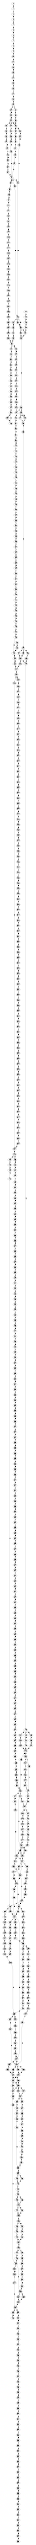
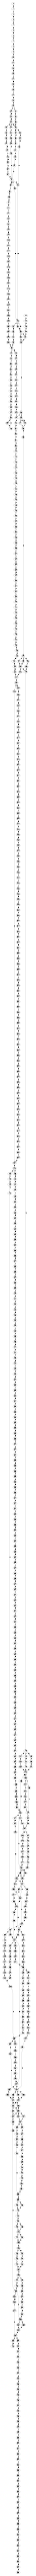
  strict digraph {
    S0
    S1
    S2
    S3
    S4
    S5
    S6
    S7
    S8
    S9
    S10
    S11
    S12
    S13
    S14
    S15
    S16
    S17
    S18
    S19
    S20
    S21
    S22
    S23
    S24
    S25
    S26
    S27
    S28
    S29
    S30
    S31
    S32
    S33
    S34
    S35
    S36
    S37
    S38
    S39
    S40
    S41
    S42
    S43
    S44
    S45
    S46
    S47
    S48
    S49
    S50
    S51
    S52
    S53
    S54
    S55
    S56
    S57
    S58
    S59
    S60
    S61
    S62
    S63
    S64
    S65
    S66
    S67
    S68
    S69
    S70
    S71
    S72
    S73
    S74
    S75
    S76
    S77
    S78
    S79
    S80
    S81
    S82
    S83
    S84
    S85
    S86
    S87
    S88
    S89
    S90
    S91
    S92
    S93
    S94
    S95
    S96
    S97
    S98
    S99
    S100
    S101
    S102
    S103
    S104
    S105
    S106
    S107
    S108
    S109
    S110
    S111
    S112
    S113
    S114
    S115
    S116
    S117
    S118
    S119
    S120
    S121
    S122
    S123
    S124
    S125
    S126
    S127
    S128
    S129
    S130
    S131
    S132
    S133
    S134
    S135
    S136
    S137
    S138
    S139
    S140
    S141
    S142
    S143
    S144
    S145
    S146
    S147
    S148
    S149
    S150
    S151
    S152
    S153
    S154
    S155
    S156
    S157
    S158
    S159
    S160
    S161
    S162
    S163
    S164
    S165
    S166
    S167
    S168
    S169
    S170
    S171
    S219
    S173
    S172
    S174
    S175
    S176
    S178
    S179
    S180
    S181
    S182
    S183
    S184
    S185
    S186
    S177
    S187
    S188
    S189
    S190
    S191
    S192
    S193
    S194
    S195
    S196
    S197
    S198
    S199
    S200
    S201
    S202
    S203
    S204
    S205
    S206
    S207
    S208
    S209
    S210
    S211
    S212
    S213
    S214
    S215
    S216
    S217
    S218
    S220
    S221
    S222
    S223
    S224
    S225
    S226
    S227
    S228
    S229
    S230
    S231
    S232
    S233
    S234
    S235
    S236
    S237
    S238
    S239
    S240
    S241
    S242
    S243
    S244
    S245
    S246
    S247
    S248
    S249
    S250
    S251
    S252
    S253
    S254
    S255
    S256
    S257
    S258
    S259
    S260
    S261
    S262
    S263
    S264
    S265
    S266
    S267
    S268
    S269
    S270
    S271
    S272
    S273
    S274
    S275
    S276
    S277
    S278
    S279
    S280
    S281
    S282
    S283
    S284
    S285
    S286
    S287
    S288
    S289
    S290
    S291
    S292
    S293
    S294
    S295
    S296
    S297
    S298
    S299
    S300
    S301
    S302
    S303
    S304
    S305
    S306
    S307
    S308
    S309
    S310
    S311
    S312
    S313
    S314
    S315
    S316
    S317
    S318
    S319
    S321
    S322
    S323
    S324
    S325
    S326
    S327
    S328
    S329
    S330
    S331
    S332
    S333
    S334
    S335
    S336
    S337
    S338
    S339
    S340
    S341
    S342
    S343
    S344
    S345
    S346
    S347
    S348
    S349
    S350
    S351
    S352
    S353
    S354
    S355
    S356
    S357
    S358
    S359
    S360
    S361
    S362
    S363
    S364
    S365
    S366
    S367
    S368
    S369
    S370
    S371
    S372
    S373
    S374
    S375
    S376
    S377
    S378
    S379
    S380
    S381
    S382
    S383
    S384
    S385
    S386
    S387
    S388
    S389
    S390
    S391
    S392
    S393
    S394
    S395
    S396
    S397
    S398
    S399
    S400
    S401
    S402
    S403
    S404
    S405
    S406
    S407
    S408
    S409
    S410
    S411
    S412
    S413
    S414
    S415
    S416
    S417
    S418
    S419
    S420
    S421
    S422
    S423
    S424
    S425
    S426
    S427
    S428
    S429
    S430
    S431
    S432
    S433
    S434
    S435
    S436
    S437
    S438
    S439
    S440
    S441
    S442
    S443
    S444
    S445
    S446
    S447
    S448
    S449
    S450
    S451
    S452
    S453
    S454
    S455
    S456
    S457
    S458
    S459
    S460
    S461
    S462
    S463
    S464
    S465
    S466
    S467
    S468
    S469
    S470
    S471
    S472
    S473
    S474
    S475
    S476
    S477
    S478
    S479
    S480
    S481
    S482
    S483
    S484
    S485
    S486
    S487
    S488
    S489
    S490
    S491
    S492
    S493
    S494
    S495
    S496
    S497
    S498
    S499
    S500
    S501
    S502
    S503
    S504
    S505
    S506
    S507
    S508
    S509
    S510
    S511
    S512
    S513
    S514
    S515
    S516
    S517
    S518
    S519
    S520
    S521
    S522
    S523
    S524
    S525
    S526
    S527
    S528
    S529
    S530
    S531
    S532
    S533
    S534
    S535
    S536
    S537
    S538
    S539
    S540
    n541 [label=S841]
    S542
    S543
    S544
    S545
    S546
    S547
    S548
    S549
    S550
    S551
    S552
    S553
    S554
    S555
    S556
    S557
    S558
    S559
    S560
    S561
    S562
    S563
    S564
    S565
    S566
    S567
    S568
    S569
    S570
    S571
    S572
    S573
    S574
    S575
    S576
    S577
    S578
    S579
    S580
    S581
    S582
    S583
    S584
    S585
    S586
    S587
    S588
    S589
    S590
    S591
    S592
    S593
    S594
    S595
    S596
    S597
    S598
    S599
    S600
    S601
    S602
    S603
    S604
    S605
    S606
    S607
    S608
    S609
    S610
    S611
    S612
    S613
    S614
    S615
    S616
    S617
    S618
    S619
    S620
    S621
    S622
    S623
    S624
    S625
    S626
    S627
    S628
    S629
    S630
    S631
    S632
    S633
    S634
    S635
    S636
    S637
    S638
    S639
    S640
    S641
    S642
    S643
    S644
    S645
    S646
    S647
    S648
    S649
    S650
    S651
    S652
    S653
    S654
    S655
    S656
    S657
    S0 -> S1 [label=R]
    S1 -> S2 [label=V]
    S2 -> S3 [label=R]
    S3 -> S4 [label=K]
    S4 -> S5 [label=N]
    S5 -> S6 [label=R]
    S6 -> S7 [label=N]
    S7 -> S8 [label=K]
    S8 -> S9 [label=F]
    S9 -> S10 [label=N]
    S10 -> S11 [label=Q]
    S11 -> S12 [label=N]
    S12 -> S13 [label=E]
    S13 -> S14 [label=S]
    S14 -> S15 [label=E]
    S15 -> S16 [label=P]
    S16 -> S17 [label=V]
    S17 -> S18 [label=K]
    S18 -> S19 [label=D]
    S19 -> S20 [label=L]
    S19 -> S21 [label=S]
    S20 -> S22 [label=E]
    S21 -> S23 [label=P]
    S22 -> S24 [label=E]
    S23 -> S25 [label=D]
    S24 -> S26 [label=E]
    S24 -> S27 [label=K]
    S24 -> S28 [label=D]
    S25 -> S26 [label=E]
    S26 -> S29 [label=E]
    S26 -> S30 [label=N]
    S27 -> S31 [label=Y]
    S28 -> S32 [label=L]
    S29 -> S33 [label=M]
    S30 -> S34 [label=K]
    S31 -> S35 [label=M]
    S32 -> S36 [label=D]
    S33 -> S37 [label=P]
    S34 -> S38 [label=E]
    S35 -> S39 [label=F]
    S36 -> S40 [label=A]
    S37 -> S41 [label=D]
    S38 -> S42 [label=K]
    S39 -> S43 [label=N]
    S40 -> S44 [label=E]
    S41 -> S45 [label=L]
    S42 -> S46 [label=E]
    S43 -> S47 [label=D]
    S44 -> S48 [label=I]
    S45 -> S49 [label=T]
    S46 -> S50 [label=V]
    S46 -> S51 [label=Y]
    S46 -> S52 [label=E]
    S47 -> S42 [label=K]
    S47 -> S53 [label=P]
    S47 -> S54 [label=E]
    S48 -> S55 [label=E]
    S49 -> S47 [label=D]
    S50 -> S52 [label=E]
    S51 -> S56 [label=E]
    S52 -> S57 [label=K]
    S52 -> S58 [label=L]
    S53 -> S46 [label=E]
    S54 -> S59 [label=S]
    S55 -> S60 [label=G]
    S56 -> S61 [label=V]
    S57 -> S62 [label=A]
    S58 -> S62 [label=A]
    S59 -> S63 [label=D]
    S60 -> S64 [label=V]
    S61 -> S65 [label=A]
    S62 -> S66 [label=A]
    S63 -> S67 [label=A]
    S64 -> S47 [label=D]
    S65 -> S68 [label=A]
    S66 -> S69 [label=T]
    S66 -> S70 [label=V]
    S67 -> S71 [label=D]
    S68 -> S72 [label=V]
    S68 -> S73 [label=E]
    S69 -> S74 [label=L]
    S69 -> S75 [label=K]
    S70 -> S75 [label=K]
    S70 -> S76 [label=D]
    S71 -> S77 [label=I]
    S72 -> S78 [label=K]
    S73 -> S79 [label=E]
    S74 -> S80 [label=I]
    S75 -> S80 [label=I]
    S76 -> S81 [label=P]
    S77 -> S82 [label=G]
    S78 -> S83 [label=I]
    S79 -> S84 [label=L]
    S80 -> S85 [label=Q]
    S81 -> S86 [label=T]
    S82 -> S87 [label=G]
    S83 -> S88 [label=Q]
    S84 -> S89 [label=K]
    S85 -> S90 [label=A]
    S86 -> S91 [label=P]
    S87 -> S92 [label=A]
    S88 -> S93 [label=T]
    S89 -> S94 [label=G]
    S90 -> S95 [label=S]
    S90 -> S96 [label=R]
    S90 -> S97 [label=L]
    S91 -> S98 [label=G]
    S92 -> S99 [label=E]
    S93 -> S100 [label=A]
    S94 -> S101 [label=I]
    S95 -> S102 [label=F]
    S96 -> S103 [label=Y]
    S97 -> S102 [label=F]
    S98 -> S104 [label=E]
    S99 -> S105 [label=L]
    S100 -> S106 [label=Y]
    S101 -> S107 [label=A]
    S102 -> S108 [label=K]
    S102 -> S109 [label=R]
    S103 -> S109 [label=R]
    S104 -> S110 [label=V]
    S105 -> S111 [label=G]
    S106 -> S112 [label=R]
    S107 -> S113 [label=Y]
    S108 -> S114 [label=D]
    S109 -> S115 [label=G]
    S110 -> S116 [label=Y]
    S111 -> S117 [label=H]
    S112 -> S118 [label=G]
    S113 -> S119 [label=N]
    S114 -> S120 [label=A]
    S115 -> S121 [label=F]
    S115 -> S122 [label=Y]
    S115 -> S123 [label=H]
    S116 -> S124 [label=F]
    S117 -> S125 [label=D]
    S118 -> S126 [label=H]
    S119 -> S127 [label=E]
    S120 -> S128 [label=A]
    S120 -> S129 [label=G]
    S121 -> S130 [label=A]
    S122 -> S131 [label=H]
    S123 -> S132 [label=L]
    S124 -> S133 [label=S]
    S125 -> S134 [label=P]
    S126 -> S135 [label=A]
    S127 -> S136 [label=E]
    S128 -> S137 [label=A]
    S129 -> S138 [label=E]
    S130 -> S139 [label=S]
    S131 -> S140 [label=V]
    S132 -> S141 [label=A]
    S133 -> S142 [label=N]
    S134 -> S143 [label=A]
    S135 -> S144 [label=G]
    S136 -> S145 [label=T]
    S137 -> S146 [label=P]
    S138 -> S147 [label=T]
    S139 -> S148 [label=R]
    S140 -> S148 [label=R]
    S141 -> S148 [label=R]
    S142 -> S149 [label=R]
    S143 -> S150 [label=H]
    S144 -> S151 [label=R]
    S145 -> S70 [label=V]
    S146 -> S152 [label=A]
    S146 -> S153 [label=K]
    S147 -> S154 [label=E]
    S148 -> S155 [label=K]
    S148 -> S156 [label=E]
    S149 -> S157 [label=S]
    S150 -> S158 [label=E]
    S151 -> S159 [label=T]
    S152 -> S160 [label=T]
    S153 -> S161 [label=E]
    S154 -> S162 [label=S]
    S155 -> S163 [label=S]
    S155 -> S164 [label=Y]
    S156 -> S165 [label=E]
    S157 -> S166 [label=P]
    S158 -> S167 [label=F]
    S159 -> S168 [label=K]
    S160 -> S169 [label=G]
    S161 -> S170 [label=N]
    S162 -> S171 [label=Q]
    S163 -> S219 [label=V]
    S164 -> S173 [label=Y]
    S165 -> S172 [label=V]
    S165 -> S174 [label=D]
    S166 -> S175 [label=A]
    S167 -> S176 [label=P]
    S168 -> S151 [label=A]
    S169 -> S178 [label=G]
    S170 -> S179 [label=K]
    S171 -> S180 [label=V]
    S219 -> S234 [label=S]
    S173 -> S183 [label=K]
    S172 -> S181 [label=A]
    S172 -> S182 [label=K]
    S174 -> S184 [label=E]
    S175 -> S185 [label=D]
    S176 -> S186 [label=Y]
    S178 -> S188 [label=L]
    S179 -> S189 [label=I]
    S180 -> S190 [label=E]
    S181 -> S191 [label=S]
    S182 -> S192 [label=Q]
    S182 -> S193 [label=K]
    S183 -> S194 [label=K]
    S184 -> S195 [label=G]
    S185 -> S196 [label=M]
    S186 -> S197 [label=G]
    S177 -> S187 [label=T]
    S187 -> S198 [label=K]
    S188 -> S199 [label=S]
    S188 -> S200 [label=N]
    S189 -> S201 [label=E]
    S190 -> S202 [label=A]
    S191 -> S203 [label=E]
    S191 -> S204 [label=L]
    S192 -> S205 [label=M]
    S193 -> S205 [label=M]
    S193 -> S206 [label=E]
    S194 -> S207 [label=K]
    S195 -> S206 [label=E]
    S196 -> S208 [label=V]
    S197 -> S209 [label=G]
    S198 -> S210 [label=D]
    S199 -> S211 [label=E]
    S200 -> S212 [label=T]
    S201 -> S213 [label=G]
    S202 -> S214 [label=L]
    S203 -> S215 [label=K]
    S204 -> S216 [label=H]
    S205 -> S217 [label=K]
    S206 -> S217 [label=K]
    S206 -> S218 [label=R]
    S207 -> S219 [label=S]
    S208 -> S220 [label=L]
    S209 -> S221 [label=V]
    S210 -> S57 [label=K]
    S211 -> S222 [label=I]
    S211 -> S223 [label=D]
    S211 -> S224 [label=E]
    S212 -> S225 [label=E]
    S213 -> S226 [label=D]
    S214 -> S227 [label=D]
    S215 -> S228 [label=Q]
    S216 -> S229 [label=S]
    S217 -> S230 [label=I]
    S217 -> S231 [label=S]
    S217 -> S232 [label=Q]
    S218 -> S233 [label=G]
    S220 -> S235 [label=F]
    S221 -> S236 [label=A]
    S222 -> S237 [label=K]
    S223 -> S238 [label=E]
    S224 -> S239 [label=A]
    S224 -> S240 [label=K]
    S225 -> S241 [label=Q]
    S226 -> S242 [label=E]
    S227 -> S243 [label=K]
    S228 -> S244 [label=P]
    S229 -> S245 [label=E]
    S230 -> S246 [label=L]
    S231 -> S247 [label=N]
    S232 -> S248 [label=E]
    S232 -> S249 [label=D]
    S233 -> S232 [label=Q]
    S234 -> S250 [label=E]
    S235 -> S251 [label=S]
    S236 -> S252 [label=N]
    S237 -> S253 [label=K]
    S238 -> S254 [label=I]
    S239 -> S255 [label=G]
    S240 -> S256 [label=A]
    S240 -> S257 [label=T]
    S240 -> S258 [label=Q]
    S241 -> S259 [label=G]
    S242 -> S260 [label=A]
    S243 -> S261 [label=L]
    S244 -> S262 [label=N]
    S245 -> S263 [label=S]
    S246 -> S264 [label=H]
    S247 -> S265 [label=E]
    S248 -> S266 [label=F]
    S248 -> S267 [label=E]
    S249 -> S188 [label=L]
    S249 -> S267 [label=E]
    S250 -> S191 [label=S]
    S251 -> S268 [label=P]
    S252 -> S269 [label=V]
    S253 -> S270 [label=T]
    S254 -> S271 [label=R]
    S255 -> S272 [label=E]
    S256 -> S272 [label=E]
    S257 -> S273 [label=Q]
    S258 -> S273 [label=Q]
    S259 -> S274 [label=G]
    S260 -> S275 [label=L]
    S261 -> S276 [label=G]
    S262 -> S277 [label=T]
    S263 -> S278 [label=D]
    S264 -> S279 [label=K]
    S265 -> S248 [label=E]
    S266 -> S280 [label=G]
    S267 -> S281 [label=P]
    S267 -> S282 [label=L]
    S268 -> S283 [label=G]
    S269 -> S284 [label=D]
    S270 -> S285 [label=T]
    S271 -> S286 [label=A]
    S272 -> S287 [label=E]
    S272 -> S288 [label=K]
    S273 -> S287 [label=E]
    S274 -> S289 [label=D]
    S275 -> S290 [label=E]
    S276 -> S291 [label=E]
    S277 -> S182 [label=K]
    S278 -> S292 [label=V]
    S279 -> S293 [label=L]
    S280 -> S211 [label=E]
    S281 -> S294 [label=Q]
    S282 -> S211 [label=E]
    S283 -> S295 [label=D]
    S284 -> S296 [label=I]
    S285 -> S297 [label=Y]
    S286 -> S298 [label=D]
    S286 -> S299 [label=A]
    S287 -> S300 [label=E]
    S287 -> S301 [label=D]
    S288 -> S300 [label=E]
    S289 -> S302 [label=Q]
    S290 -> S303 [label=E]
    S291 -> S304 [label=D]
    S292 -> S193 [label=K]
    S293 -> S305 [label=A]
    S294 -> S306 [label=T]
    S295 -> S307 [label=L]
    S296 -> S308 [label=C]
    S297 -> S309 [label=K]
    S298 -> S310 [label=S]
    S299 -> S311 [label=G]
    S300 -> S312 [label=N]
    S300 -> S313 [label=E]
    S300 -> S314 [label=D]
    S301 -> S312 [label=N]
    S302 -> S315 [label=T]
    S303 -> S316 [label=T]
    S304 -> S317 [label=F]
    S305 -> S249 [label=D]
    S306 -> S318 [label=S]
    S307 -> S319 [label=S]
    S308 -> S68 [label=A]
    S310 -> S321 [label=G]
    S311 -> S322 [label=I]
    S312 -> S323 [label=L]
    S313 -> S324 [label=I]
    S314 -> S324 [label=I]
    S315 -> S325 [label=E]
    S316 -> S326 [label=V]
    S317 -> S327 [label=D]
    S318 -> S328 [label=Q]
    S319 -> S329 [label=A]
    S321 -> S330 [label=S]
    S322 -> S331 [label=I]
    S323 -> S332 [label=K]
    S324 -> S333 [label=R]
    S324 -> S334 [label=M]
    S325 -> S335 [label=D]
    S326 -> S336 [label=M]
    S327 -> S337 [label=A]
    S328 -> S338 [label=Q]
    S329 -> S339 [label=L]
    S330 -> S340 [label=A]
    S331 -> S341 [label=Q]
    S332 -> S342 [label=K]
    S333 -> S343 [label=K]
    S334 -> S344 [label=D]
    S335 -> S345 [label=A]
    S335 -> S346 [label=C]
    S336 -> S347 [label=E]
    S337 -> S348 [label=S]
    S338 -> S286 [label=A]
    S339 -> S349 [label=E]
    S340 -> S350 [label=G]
    S341 -> S351 [label=Q]
    S342 -> S352 [label=I]
    S342 -> S353 [label=D]
    S343 -> S354 [label=Q]
    S344 -> S355 [label=I]
    S345 -> S356 [label=L]
    S346 -> S357 [label=A]
    S347 -> S358 [label=V]
    S348 -> S359 [label=E]
    S349 -> S360 [label=V]
    S350 -> S361 [label=T]
    S351 -> S362 [label=K]
    S352 -> S363 [label=H]
    S353 -> S364 [label=I]
    S353 -> S365 [label=D]
    S354 -> S366 [label=D]
    S355 -> S367 [label=P]
    S356 -> S368 [label=V]
    S357 -> S240 [label=K]
    S358 -> S369 [label=T]
    S359 -> S370 [label=K]
    S360 -> S371 [label=L]
    S361 -> S372 [label=T]
    S362 -> S373 [label=Y]
    S363 -> S374 [label=S]
    S364 -> S375 [label=K]
    S365 -> S375 [label=K]
    S366 -> S376 [label=L]
    S367 -> S377 [label=L]
    S368 -> S378 [label=D]
    S369 -> S379 [label=P]
    S370 -> S380 [label=H]
    S371 -> S381 [label=D]
    S372 -> S382 [label=S]
    S373 -> S383 [label=R]
    S374 -> S384 [label=P]
    S375 -> S384 [label=P]
    S376 -> S385 [label=A]
    S377 -> S386 [label=D]
    S378 -> S387 [label=A]
    S379 -> S388 [label=E]
    S380 -> S389 [label=I]
    S381 -> S390 [label=S]
    S382 -> S391 [label=F]
    S383 -> S392 [label=K]
    S384 -> S393 [label=G]
    S384 -> S394 [label=R]
    S385 -> S395 [label=A]
    S386 -> S396 [label=D]
    S387 -> S397 [label=L]
    S388 -> S398 [label=L]
    S389 -> S399 [label=L]
    S390 -> S400 [label=P]
    S391 -> S401 [label=A]
    S392 -> S402 [label=H]
    S393 -> S403 [label=E]
    S394 -> S404 [label=D]
    S395 -> S405 [label=V]
    S395 -> S406 [label=A]
    S396 -> S407 [label=P]
    S397 -> S408 [label=F]
    S398 -> S409 [label=K]
    S399 -> S410 [label=E]
    S400 -> S411 [label=K]
    S401 -> S412 [label=K]
    S402 -> S413 [label=R]
    S404 -> S414 [label=E]
    S405 -> S415 [label=K]
    S406 -> S415 [label=K]
    S407 -> S416 [label=E]
    S408 -> S224 [label=E]
    S409 -> S417 [label=D]
    S410 -> S418 [label=T]
    S411 -> S419 [label=P]
    S412 -> S335 [label=D]
    S413 -> S420 [label=S]
    S414 -> S421 [label=V]
    S415 -> S422 [label=I]
    S416 -> S423 [label=A]
    S417 -> S424 [label=M]
    S418 -> S425 [label=E]
    S419 -> S426 [label=E]
    S420 -> S427 [label=V]
    S421 -> S428 [label=S]
    S422 -> S429 [label=Q]
    S423 -> S430 [label=N]
    S424 -> S431 [label=A]
    S425 -> S432 [label=E]
    S426 -> S433 [label=G]
    S427 -> S240 [label=K]
    S428 -> S434 [label=S]
    S429 -> S435 [label=R]
    S429 -> S436 [label=A]
    S430 -> S437 [label=K]
    S431 -> S438 [label=E]
    S432 -> S439 [label=L]
    S433 -> S440 [label=Q]
    S434 -> S441 [label=S]
    S435 -> S442 [label=S]
    S436 -> S442 [label=S]
    S437 -> S385 [label=A]
    S438 -> S443 [label=G]
    S439 -> S444 [label=E]
    S440 -> S445 [label=L]
    S441 -> S446 [label=G]
    S442 -> S447 [label=Y]
    S442 -> S448 [label=F]
    S443 -> S449 [label=K]
    S444 -> S450 [label=N]
    S445 -> S451 [label=L]
    S446 -> S452 [label=A]
    S447 -> S453 [label=R]
    S448 -> S453 [label=R]
    S449 -> S454 [label=S]
    S450 -> S455 [label=P]
    S451 -> S456 [label=P]
    S452 -> S457 [label=G]
    S453 -> S458 [label=G]
    S454 -> S459 [label=L]
    S455 -> S460 [label=G]
-   S456 -> S473 [label=Q]
+   S456 -> S461 [label=Q]
    S457 -> S462 [label=E]
    S458 -> S463 [label=Y]
    S458 -> S464 [label=H]
    S459 -> S465 [label=D]
    S460 -> S466 [label=C]
    S461 -> S467 [label=G]
    S462 -> S468 [label=S]
    S463 -> S469 [label=R]
    S464 -> S470 [label=M]
    S465 -> S471 [label=E]
    S466 -> S472 [label=S]
    S467 -> S473 [label=E]
    S468 -> S474 [label=S]
    S469 -> S475 [label=S]
    S470 -> S476 [label=T]
    S471 -> S477 [label=K]
    S472 -> S478 [label=S]
    S473 -> S479 [label=E]
    S474 -> S480 [label=R]
    S475 -> S481 [label=R]
    S476 -> S481 [label=R]
    S477 -> S482 [label=L]
    S478 -> S483 [label=V]
    S479 -> S484 [label=E]
    S480 -> S485 [label=D]
    S481 -> S486 [label=K]
    S482 -> S487 [label=E]
    S483 -> S488 [label=E]
    S484 -> S114 [label=D]
    S485 -> S489 [label=R]
    S486 -> S490 [label=V]
    S486 -> S491 [label=K]
    S487 -> S492 [label=V]
    S488 -> S493 [label=E]
    S489 -> S494 [label=E]
    S490 -> S495 [label=T]
    S491 -> S496 [label=M]
    S492 -> S497 [label=D]
    S493 -> S498 [label=T]
    S494 -> S499 [label=S]
    S495 -> S500 [label=A]
    S496 -> S342 [label=K]
    S497 -> S501 [label=E]
    S498 -> S502 [label=H]
    S499 -> S503 [label=L]
    S500 -> S504 [label=P]
    S501 -> S505 [label=D]
    S502 -> S506 [label=L]
    S503 -> S507 [label=N]
    S504 -> S508 [label=P]
    S505 -> S509 [label=V]
    S506 -> S510 [label=G]
    S507 -> S511 [label=G]
    S508 -> S512 [label=S]
    S509 -> S513 [label=D]
    S510 -> S514 [label=K]
    S511 -> S515 [label=G]
    S512 -> S516 [label=E]
    S513 -> S517 [label=H]
    S514 -> S518 [label=A]
    S515 -> S519 [label=Q]
    S516 -> S353 [label=D]
    S517 -> S520 [label=K]
    S518 -> S521 [label=R]
    S519 -> S522 [label=S]
    S520 -> S523 [label=T]
    S521 -> S524 [label=T]
    S522 -> S525 [label=E]
    S523 -> S526 [label=D]
    S524 -> S527 [label=E]
    S525 -> S528 [label=S]
    S526 -> S529 [label=N]
    S527 -> S530 [label=A]
    S528 -> S531 [label=G]
    S529 -> S532 [label=E]
    S530 -> S533 [label=K]
    S531 -> S534 [label=A]
    S532 -> S535 [label=E]
    S533 -> S536 [label=P]
    S534 -> S537 [label=A]
    S535 -> S538 [label=E]
    S536 -> S539 [label=D]
    S537 -> S540 [label=E]
    S538 -> n541 [label=G]
    S539 -> S542 [label=T]
    S540 -> S543 [label=S]
    n541 -> S544 [label=L]
    S542 -> S545 [label=V]
    S543 -> S546 [label=G]
    S544 -> S547 [label=K]
    S545 -> S548 [label=E]
    S546 -> S549 [label=A]
    S547 -> S550 [label=D]
    S548 -> S551 [label=E]
    S549 -> S552 [label=A]
    S550 -> S553 [label=E]
    S551 -> S554 [label=D]
    S552 -> S555 [label=E]
    S553 -> S556 [label=D]
    S554 -> S557 [label=W]
    S555 -> S558 [label=G]
    S556 -> S559 [label=P]
    S557 -> S560 [label=V]
    S558 -> S561 [label=D]
    S559 -> S562 [label=D]
    S560 -> S563 [label=S]
    S561 -> S564 [label=D]
    S562 -> S565 [label=E]
    S563 -> S566 [label=A]
    S564 -> S567 [label=A]
    S565 -> S568 [label=D]
    S566 -> S569 [label=D]
    S567 -> S570 [label=S]
    S568 -> S571 [label=T]
    S569 -> S572 [label=G]
    S570 -> S573 [label=A]
    S571 -> S574 [label=K]
    S572 -> S575 [label=R]
    S573 -> S576 [label=P]
    S574 -> S577 [label=S]
    S575 -> S578 [label=Y]
    S576 -> S579 [label=E]
    S577 -> S580 [label=T]
    S578 -> S581 [label=S]
    S579 -> S582 [label=Q]
    S580 -> S583 [label=L]
    S581 -> S584 [label=H]
    S583 -> S585 [label=K]
    S584 -> S586 [label=G]
    S585 -> S587 [label=E]
    S586 -> S588 [label=A]
    S587 -> S589 [label=T]
    S588 -> S590 [label=A]
    S589 -> S591 [label=V]
    S590 -> S592 [label=E]
    S591 -> S593 [label=S]
    S592 -> S594 [label=R]
    S593 -> S595 [label=E]
    S594 -> S596 [label=A]
    S595 -> S597 [label=E]
    S596 -> S598 [label=E]
    S597 -> S599 [label=K]
    S598 -> S600 [label=G]
    S599 -> S601 [label=S]
    S600 -> S602 [label=N]
    S601 -> S603 [label=L]
    S602 -> S604 [label=F]
    S603 -> S605 [label=Q]
    S604 -> S606 [label=E]
    S605 -> S607 [label=E]
    S606 -> S608 [label=M]
    S607 -> S609 [label=D]
    S608 -> S610 [label=N]
    S609 -> S611 [label=S]
    S610 -> S612 [label=E]
    S611 -> S613 [label=Q]
    S612 -> S614 [label=D]
    S613 -> S615 [label=K]
    S614 -> S616 [label=T]
    S615 -> S617 [label=E]
    S616 -> S618 [label=T]
    S617 -> S619 [label=T]
    S618 -> S620 [label=S]
    S619 -> S621 [label=E]
    S620 -> S622 [label=P]
    S621 -> S623 [label=L]
    S622 -> S624 [label=S]
    S623 -> S625 [label=T]
    S624 -> S137 [label=A]
    S625 -> S626 [label=D]
    S626 -> S627 [label=E]
    S627 -> S628 [label=D]
    S628 -> S629 [label=L]
    S629 -> S630 [label=H]
    S630 -> S631 [label=L]
    S631 -> S632 [label=K]
    S632 -> S633 [label=G]
    S633 -> S634 [label=R]
    S634 -> S635 [label=K]
    S635 -> S636 [label=E]
    S636 -> S637 [label=E]
    S637 -> S638 [label=L]
    S638 -> S639 [label=K]
    S639 -> S640 [label=A]
    S640 -> S641 [label=Q]
    S641 -> S642 [label=E]
    S642 -> S643 [label=D]
    S643 -> S644 [label=G]
    S644 -> S645 [label=V]
    S645 -> S646 [label=E]
    S646 -> S647 [label=T]
    S647 -> S648 [label=R]
    S648 -> S649 [label=Q]
    S649 -> S650 [label=F]
    S650 -> S651 [label=E]
    S651 -> S652 [label=D]
    S652 -> S653 [label=D]
    S653 -> S654 [label=Q]
    S654 -> S655 [label=E]
    S655 -> S656 [label=E]
    S656 -> S657 [label=H]
    S657 -> S165 [label=E]
  }
